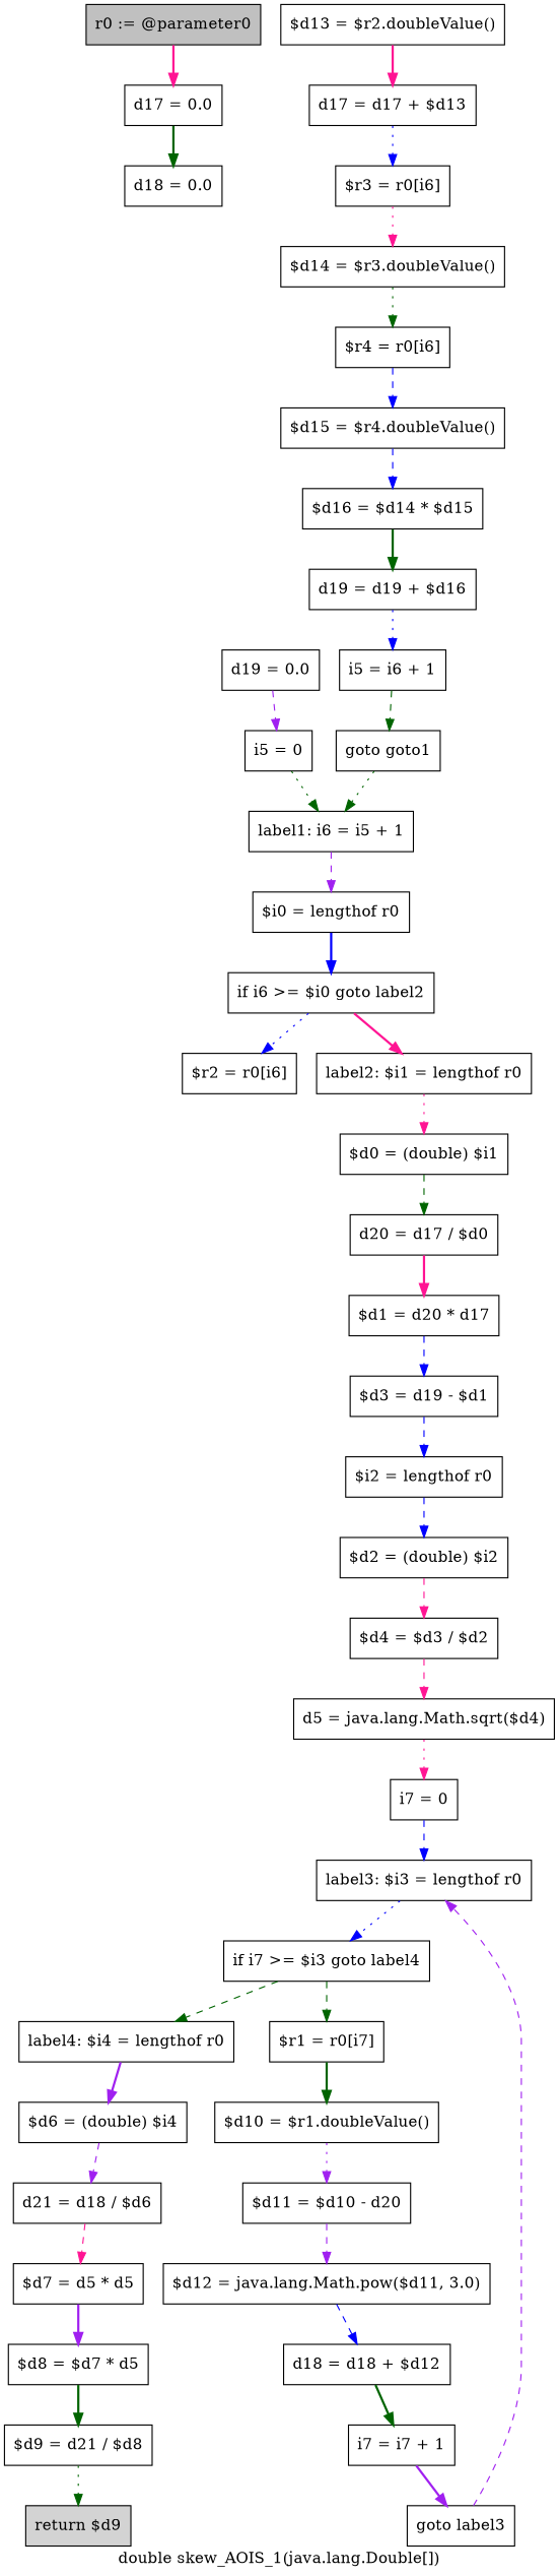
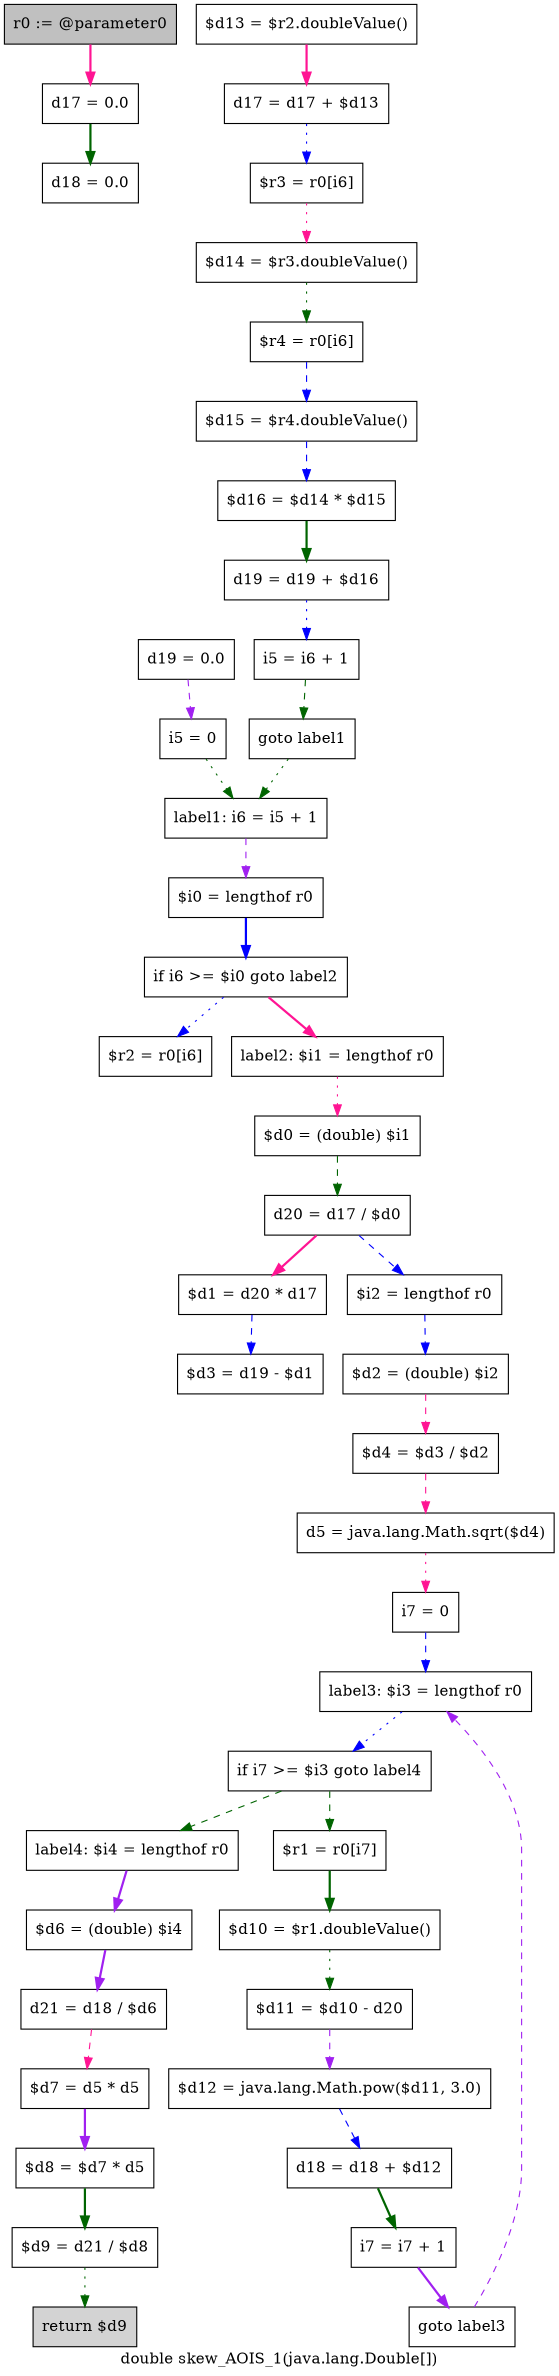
  digraph {
    label="double skew_AOIS_1(java.lang.Double[])"
    node [shape=box]
    edge [color=darkgreen style=dashed]
    n1 [fillcolor=gray label="r0 := @parameter0" style=filled]
    n2 [label="d17 = 0.0"]
    n3 [label="d18 = 0.0"]
    n4 [label="d19 = 0.0"]
    n5 [label="i5 = 0"]
    n6 [label="label1: i6 = i5 + 1"]
    n7 [label="$i0 = lengthof r0"]
    n8 [label="if i6 >= $i0 goto label2"]
    n9 [label="$r2 = r0[i6]"]
    n10 [label="label2: $i1 = lengthof r0"]
    n11 [label="$d0 = (double) $i1"]
    n12 [label="$d13 = $r2.doubleValue()"]
    n13 [label="d17 = d17 + $d13"]
    n14 [label="d20 = d17 / $d0"]
    n15 [label="$r3 = r0[i6]"]
    n16 [label="$d14 = $r3.doubleValue()"]
    n17 [label="$r4 = r0[i6]"]
    n18 [label="$d15 = $r4.doubleValue()"]
    n19 [label="$d16 = $d14 * $d15"]
    n20 [label="d19 = d19 + $d16"]
    n21 [label="i5 = i6 + 1"]
-   n22 [label="goto goto1"]
+   n22 [label="goto label1"]
    n23 [label="$d1 = d20 * d17"]
    n24 [label="$d3 = d19 - $d1"]
    n25 [label="$i2 = lengthof r0"]
    n26 [label="$d2 = (double) $i2"]
    n27 [label="$d4 = $d3 / $d2"]
    n28 [label="d5 = java.lang.Math.sqrt($d4)"]
    n29 [label="i7 = 0"]
    n30 [label="label3: $i3 = lengthof r0"]
    n31 [label="if i7 >= $i3 goto label4"]
    n32 [label="$r1 = r0[i7]"]
    n33 [label="label4: $i4 = lengthof r0"]
    n34 [label="$d10 = $r1.doubleValue()"]
    n35 [label="$d6 = (double) $i4"]
    n36 [label="$d11 = $d10 - d20"]
    n37 [label="d21 = d18 / $d6"]
    n38 [label="$d12 = java.lang.Math.pow($d11, 3.0)"]
    n39 [label="d18 = d18 + $d12"]
    n40 [label="i7 = i7 + 1"]
    n41 [label="goto label3"]
    n42 [label="$d7 = d5 * d5"]
    n43 [label="$d8 = $d7 * d5"]
    n44 [label="$d9 = d21 / $d8"]
    n45 [fillcolor=lightgray label="return $d9" style=filled]
    n1 -> n2 [color=deeppink style=bold]
    n2 -> n3 [style=bold]
    n4 -> n5 [color=purple]
    n5 -> n6 [style=dotted]
    n6 -> n7 [color=purple]
    n7 -> n8 [color=blue style=bold]
    n8 -> n9 [color=blue style=dotted]
    n8 -> n10 [color=deeppink style=bold]
    n10 -> n11 [color=deeppink style=dotted]
    n11 -> n14
    n12 -> n13 [color=deeppink style=bold]
    n13 -> n15 [color=blue style=dotted]
    n14 -> n23 [color=deeppink style=bold]
    n15 -> n16 [color=deeppink style=dotted]
    n16 -> n17 [style=dotted]
    n17 -> n18 [color=blue]
    n18 -> n19 [color=blue]
    n19 -> n20 [style=bold]
    n20 -> n21 [color=blue style=dotted]
    n21 -> n22
    n22 -> n6 [style=dotted]
    n23 -> n24 [color=blue]
-   n24 -> n25 [color=blue]
+   n14 -> n25 [color=blue]
    n25 -> n26 [color=blue]
    n26 -> n27 [color=deeppink]
    n27 -> n28 [color=deeppink]
    n28 -> n29 [color=deeppink style=dotted]
    n29 -> n30 [color=blue]
    n30 -> n31 [color=blue style=dotted]
    n31 -> n32
    n31 -> n33
    n32 -> n34 [style=bold]
    n33 -> n35 [color=purple style=bold]
-   n34 -> n36 [color=purple style=dotted]
-   n35 -> n37 [color=purple]
+   n34 -> n36 [style=dotted]
+   n35 -> n37 [color=purple style=bold]
    n36 -> n38 [color=purple]
    n37 -> n42 [color=deeppink]
    n38 -> n39 [color=blue]
    n39 -> n40 [style=bold]
    n40 -> n41 [color=purple style=bold]
    n41 -> n30 [color=purple]
    n42 -> n43 [color=purple style=bold]
    n43 -> n44 [style=bold]
    n44 -> n45 [style=dotted]
  }
